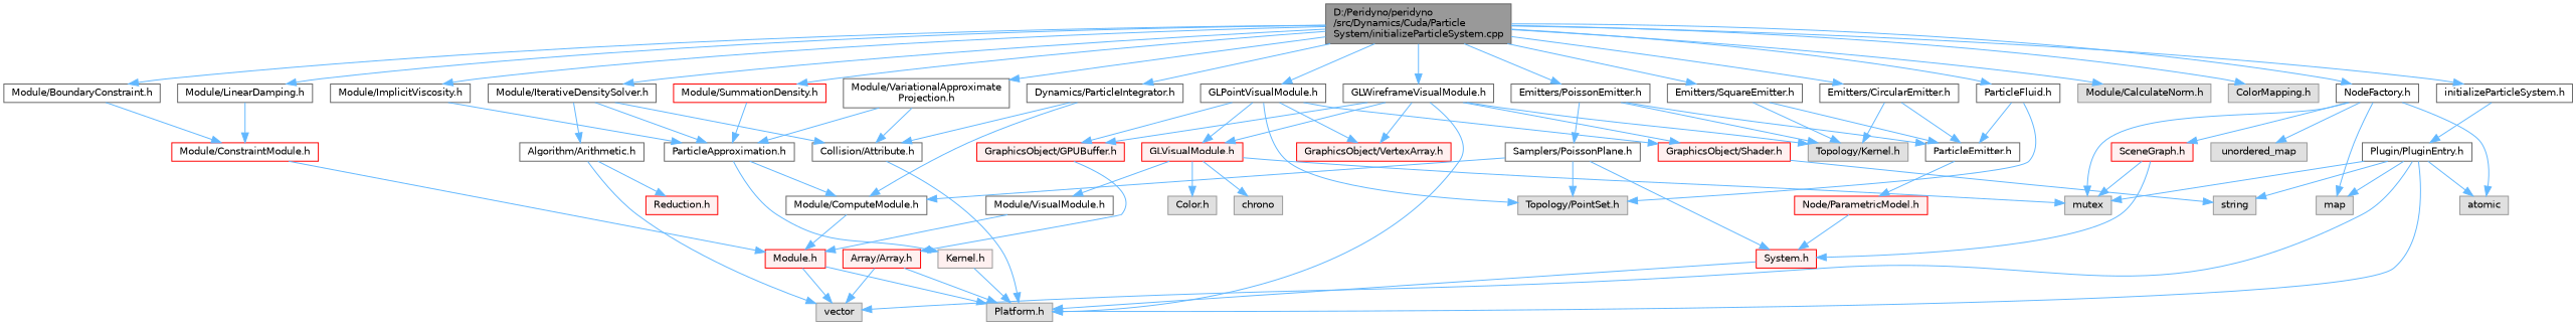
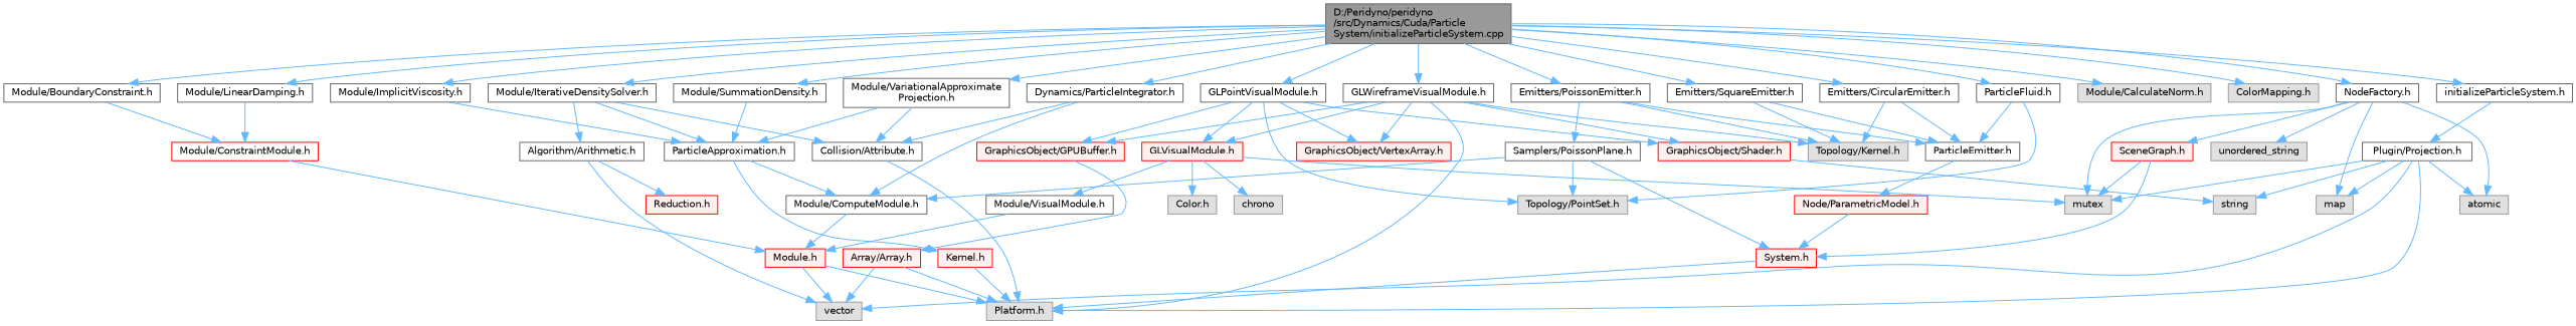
  digraph {
    node [color=grey40 fillcolor=white fontname=Helvetica fontsize=10 shape=box style=filled]
    edge [color=steelblue1 fontname=Helvetica fontsize=10 labelfontname=Helvetica labelfontsize=10 style=solid]
    n1 [color=gray40 fillcolor=grey60 fontcolor=black height=0.2 label="D:/Peridyno/peridyno\l/src/Dynamics/Cuda/Particle\lSystem/initializeParticleSystem.cpp" width=0.4]
    n2 [height=0.2 label="initializeParticleSystem.h" width=0.4]
    n3 [height=0.2 label="Module/LinearDamping.h" width=0.4]
    n4 [height=0.2 label="Dynamics/ParticleIntegrator.h" width=0.4]
    n5 [height=0.2 label="Module/ImplicitViscosity.h" width=0.4]
-   n6 [color=red height=0.2 label="Module/SummationDensity.h" width=0.4]
+   n6 [height=0.2 label="Module/SummationDensity.h" width=0.4]
    n7 [height=0.2 label="Module/IterativeDensitySolver.h" width=0.4]
    n8 [height=0.2 label="Module/BoundaryConstraint.h" width=0.4]
    n9 [height=0.2 label="Module/VariationalApproximate\lProjection.h" width=0.4]
    n10 [height=0.2 label="Emitters/CircularEmitter.h" width=0.4]
    n11 [height=0.2 label="Emitters/SquareEmitter.h" width=0.4]
    n12 [height=0.2 label="Emitters/PoissonEmitter.h" width=0.4]
    n13 [height=0.2 label="GLWireframeVisualModule.h" width=0.4]
    n14 [height=0.2 label="GLPointVisualModule.h" width=0.4]
    n15 [color=grey60 fillcolor="#E0E0E0" height=0.2 label="Module/CalculateNorm.h" width=0.4]
    n16 [color=grey60 fillcolor="#E0E0E0" height=0.2 label="ColorMapping.h" width=0.4]
    n17 [height=0.2 label="ParticleFluid.h" width=0.4]
    n18 [height=0.2 label="NodeFactory.h" width=0.4]
-   n19 [height=0.2 label="Plugin/PluginEntry.h" width=0.4]
+   n19 [height=0.2 label="Plugin/Projection.h" width=0.4]
    n20 [color=red height=0.2 label="Module/ConstraintModule.h" width=0.4]
    n21 [height=0.2 label="Module/ComputeModule.h" width=0.4]
    n22 [height=0.2 label="Collision/Attribute.h" width=0.4]
    n23 [height=0.2 label="ParticleApproximation.h" width=0.4]
    n24 [height=0.2 label="Algorithm/Arithmetic.h" width=0.4]
    n25 [height=0.2 label="ParticleEmitter.h" width=0.4]
    n26 [color=grey60 fillcolor="#E0E0E0" height=0.2 label="Topology/Kernel.h" width=0.4]
    n27 [height=0.2 label="Samplers/PoissonPlane.h" width=0.4]
    n28 [color=grey60 fillcolor="#E0E0E0" height=0.2 label="Platform.h" width=0.4]
    n29 [color=red fillcolor="#FFF0F0" height=0.2 label="GLVisualModule.h" width=0.4]
    n30 [color=red fillcolor="#FFF0F0" height=0.2 label="GraphicsObject/GPUBuffer.h" width=0.4]
    n31 [color=red fillcolor="#FFF0F0" height=0.2 label="GraphicsObject/VertexArray.h" width=0.4]
    n32 [color=red fillcolor="#FFF0F0" height=0.2 label="GraphicsObject/Shader.h" width=0.4]
    n33 [color=grey60 fillcolor="#E0E0E0" height=0.2 label="Topology/PointSet.h" width=0.4]
    n34 [color=grey60 fillcolor="#E0E0E0" height=0.2 label=map width=0.4]
    n35 [color=grey60 fillcolor="#E0E0E0" height=0.2 label=atomic width=0.4]
    n36 [color=grey60 fillcolor="#E0E0E0" height=0.2 label=mutex width=0.4]
-   n37 [color=grey60 fillcolor="#E0E0E0" height=0.2 label=unordered_map width=0.4]
+   n37 [color=grey60 fillcolor="#E0E0E0" height=0.2 label=unordered_string width=0.4]
    n38 [color=red fillcolor="#FFF0F0" height=0.2 label="SceneGraph.h" width=0.4]
    n39 [color=grey60 fillcolor="#E0E0E0" height=0.2 label=string width=0.4]
    n40 [color=grey60 fillcolor="#E0E0E0" height=0.2 label=vector width=0.4]
    n41 [color=red fillcolor="#FFF0F0" height=0.2 label="Module.h" width=0.4]
-   n42 [color=grey60 fillcolor="#FFF0F0" height=0.2 label="Kernel.h" width=0.4]
+   n42 [color=red fillcolor="#FFF0F0" height=0.2 label="Kernel.h" width=0.4]
    n43 [color=red fillcolor="#FFF0F0" height=0.2 label="Reduction.h" width=0.4]
    n44 [color=red fillcolor="#FFF0F0" height=0.2 label="Array/Array.h" width=0.4]
    n45 [color=red fillcolor="#FFF0F0" height=0.2 label="Node/ParametricModel.h" width=0.4]
    n46 [color=red fillcolor="#FFF0F0" height=0.2 label="System.h" width=0.4]
    n47 [color=grey60 fillcolor="#E0E0E0" height=0.2 label=chrono width=0.4]
    n48 [height=0.2 label="Module/VisualModule.h" width=0.4]
    n49 [color=grey60 fillcolor="#E0E0E0" height=0.2 label="Color.h" width=0.4]
    n1 -> n2
    n1 -> n3
    n1 -> n4
    n1 -> n5
    n1 -> n6
    n1 -> n7
    n1 -> n8
    n1 -> n9
    n1 -> n10
    n1 -> n11
    n1 -> n12
    n1 -> n13
    n1 -> n14
    n1 -> n15
    n1 -> n16
    n1 -> n17
    n1 -> n18
    n2 -> n19
    n3 -> n20
    n4 -> n21
    n4 -> n22
    n5 -> n23
    n6 -> n23
    n7 -> n22
    n7 -> n23
    n7 -> n24
    n8 -> n20
    n9 -> n22
    n9 -> n23
    n10 -> n25
    n10 -> n26
    n11 -> n25
    n11 -> n26
    n12 -> n25
    n12 -> n26
    n12 -> n27
    n13 -> n26
    n13 -> n28
    n13 -> n29
    n13 -> n30
    n13 -> n31
    n13 -> n32
    n14 -> n29
    n14 -> n30
    n14 -> n31
    n14 -> n32
    n14 -> n33
    n17 -> n25
    n17 -> n33
    n18 -> n34
    n18 -> n35
    n18 -> n36
    n18 -> n37
    n18 -> n38
    n19 -> n28
    n19 -> n34
    n19 -> n35
    n19 -> n36
    n19 -> n39
    n19 -> n40
    n20 -> n41
    n21 -> n41
    n22 -> n28
    n23 -> n21
    n23 -> n42
    n24 -> n40
    n24 -> n43
    n25 -> n45
    n27 -> n21
    n27 -> n33
    n27 -> n46
    n29 -> n36
    n29 -> n47
    n29 -> n48
    n29 -> n49
    n30 -> n44
    n32 -> n39
    n38 -> n36
    n38 -> n46
    n41 -> n28
    n41 -> n40
    n42 -> n28
    n44 -> n28
    n44 -> n40
    n45 -> n46
    n46 -> n28
    n48 -> n41
  }
